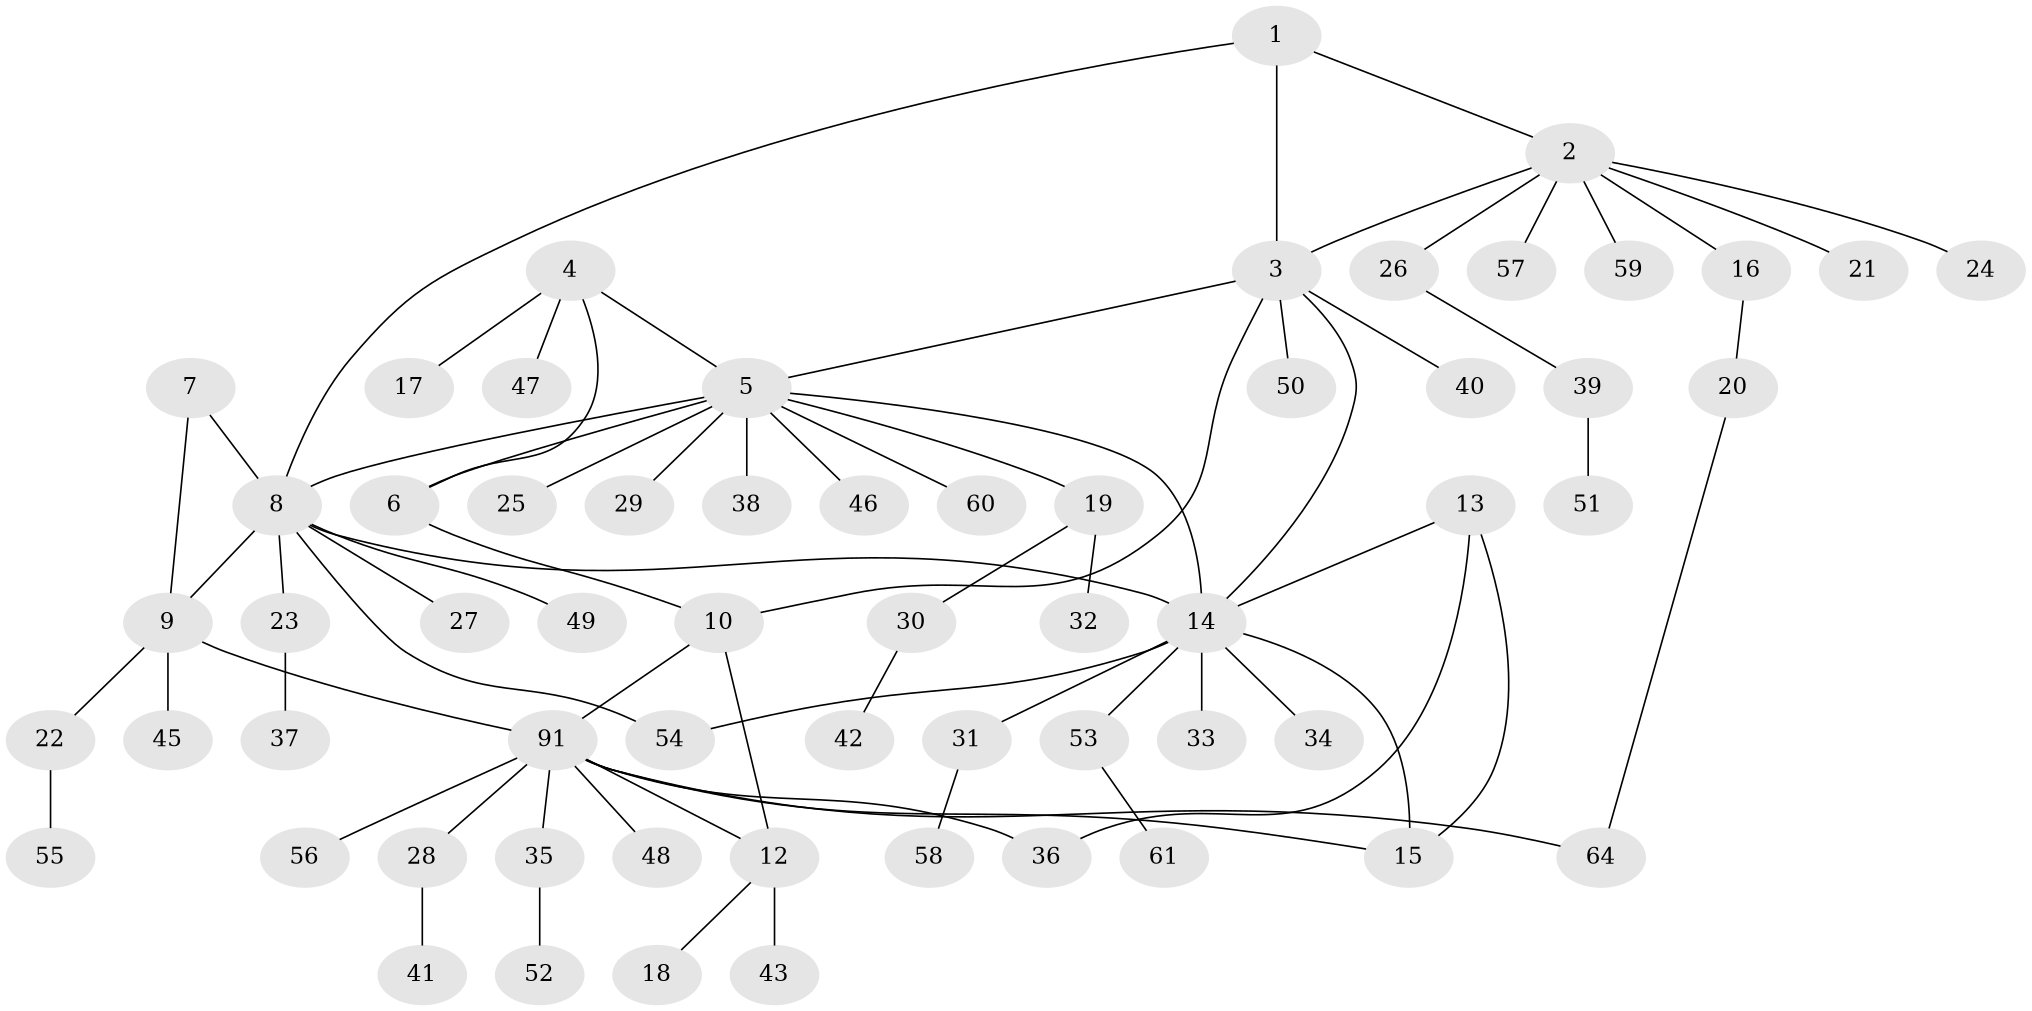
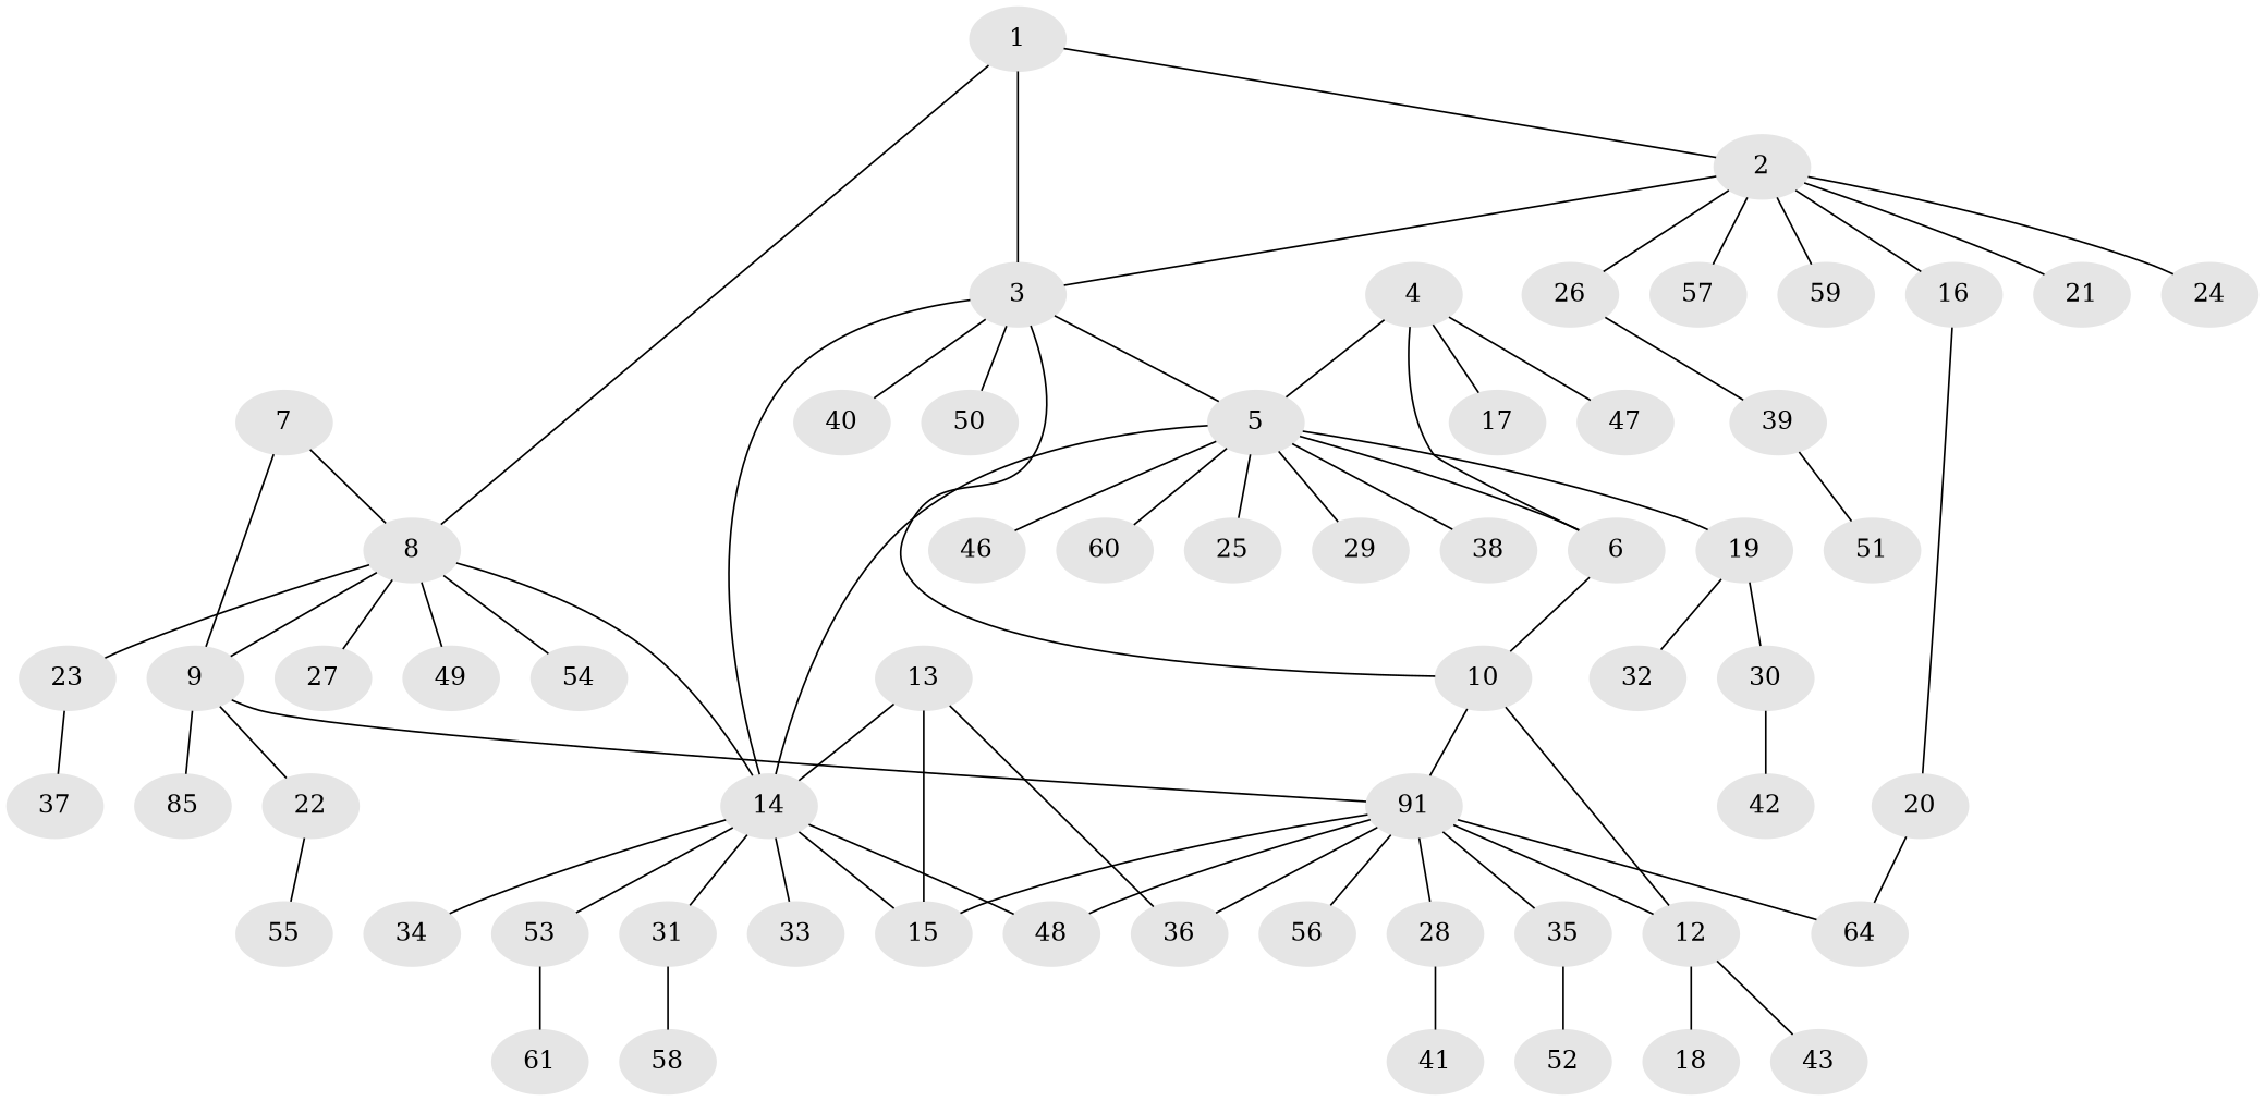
  graph {
    node [color=gray90 style=filled]
    1
    2
    3
    8
    16
    21
    24
    26
    57
    59
    5
    10
    14
    40
    50
    9
    23
    27
    49
    54
    20
    39
    6
    19
    25
    29
    38
    46
    60
    n30 [label=91]
    12
    15
    31
    33
    34
    53
    4
    17
    47
    30
    32
    7
    22
-   45
+   45 [label=85]
    37
    28
    35
    36
    n49 [label=64]
    48
    56
    55
    18
    43
    41
    52
    13
    58
    61
    42
    51
    1 -- 2
    1 -- 3
    1 -- 8
    2 -- 3
    2 -- 16
    2 -- 21
    2 -- 24
    2 -- 26
    2 -- 57
    2 -- 59
    3 -- 5
    3 -- 10
    3 -- 14
    3 -- 40
    3 -- 50
    8 -- 14
    8 -- 9
    8 -- 23
    8 -- 27
    8 -- 49
    8 -- 54
    16 -- 20
    26 -- 39
-   5 -- 8
    5 -- 14
    5 -- 6
    5 -- 19
    5 -- 25
    5 -- 29
    5 -- 38
    5 -- 46
    5 -- 60
    10 -- n30
    10 -- 12
-   14 -- 54
+   14 -- 48
    14 -- 15
    14 -- 31
    14 -- 33
    14 -- 34
    14 -- 53
    9 -- n30
    9 -- 22
    9 -- 45
    23 -- 37
    20 -- n49
    39 -- 51
    6 -- 10
    19 -- 30
    19 -- 32
    n30 -- 12
    n30 -- 15
    n30 -- 28
    n30 -- 35
    n30 -- 36
    n30 -- n49
    n30 -- 48
    n30 -- 56
    12 -- 18
    12 -- 43
    31 -- 58
    53 -- 61
    4 -- 5
    4 -- 6
    4 -- 17
    4 -- 47
    30 -- 42
    7 -- 8
    7 -- 9
    22 -- 55
    28 -- 41
    35 -- 52
    13 -- 14
    13 -- 15
    13 -- 36
  }
